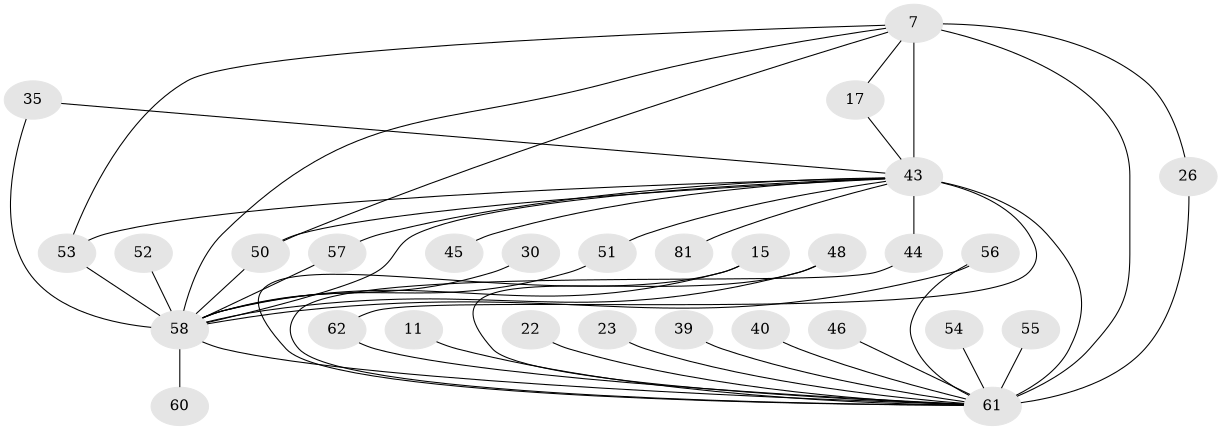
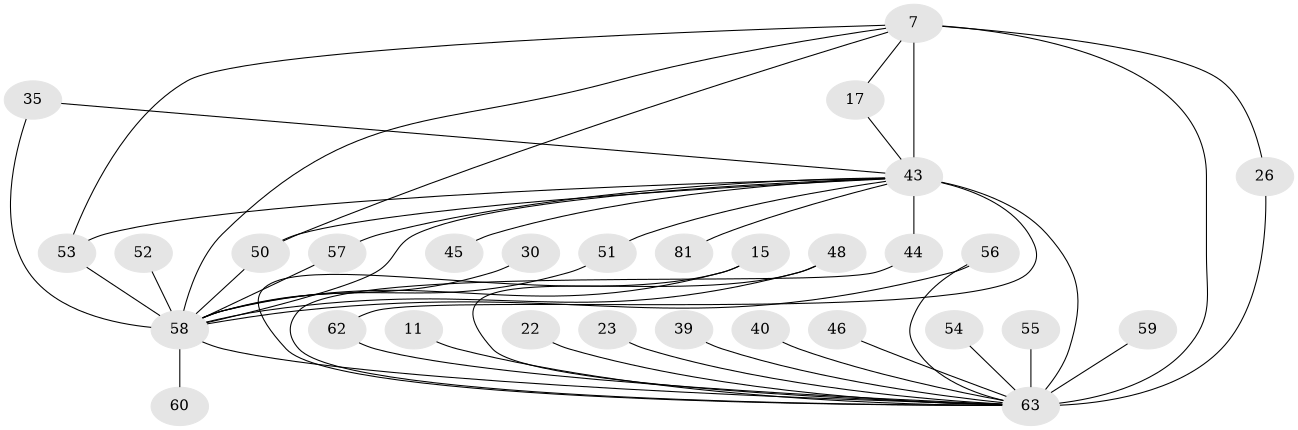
  graph {
    node [color=gray90 style=filled]
    7 [super="+4"]
    17
    26
    43 [super="+14+33+37"]
    50 [super="+49"]
    53 [super="+28+47"]
    58 [super="+18+8+41"]
-   63 [super="+16+36+10" label=61]
+   63 [super="+16+36+10"]
    44 [super="+32+42"]
    45
    51
    57 [super="+19"]
    n13 [label=81]
    62
    60
    11
    15
    22
    23
    30
    35
    39
    40
    46
    48 [super="+12"]
    52
    54
    55 [super="+31"]
    56 [super="+20"]
+   59
    7 -- 17
    7 -- 26
    7 -- 43 [weight=4]
    7 -- 50
    7 -- 53
    7 -- 58 [weight=6]
    7 -- 63 [weight=9]
    17 -- 43
    26 -- 63
    43 -- 50
    43 -- 53 [weight=4]
    43 -- 58 [weight=5]
    43 -- 63 [weight=15]
    43 -- 44 [weight=2]
    43 -- 45 [weight=2]
    43 -- 51
    43 -- 57
    43 -- n13 [weight=2]
    43 -- 62
    50 -- 58 [weight=2]
    53 -- 58
    58 -- 63 [weight=10]
    58 -- 60 [weight=2]
    44 -- 63
    51 -- 58
    57 -- 58 [weight=2]
    62 -- 63
    11 -- 63 [weight=2]
    15 -- 58
    15 -- 63
    22 -- 63
    23 -- 63 [weight=2]
    30 -- 58 [weight=2]
    35 -- 43
    35 -- 58
    39 -- 63
    40 -- 63
    46 -- 63 [weight=2]
    48 -- 58
    48 -- 63 [weight=2]
    52 -- 58 [weight=2]
    54 -- 63 [weight=2]
    55 -- 63 [weight=3]
    56 -- 58
    56 -- 63 [weight=2]
+   59 -- 63
  }
